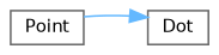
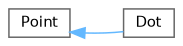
  digraph {
    rankdir=LR
    node [color=grey40 fillcolor=white fontname=Helvetica fontsize=10 shape=box style=filled]
    n1 [height=0.2 label=Point width=0.4]
    n2 [height=0.2 label=Dot width=0.4]
-   n2 -> n1 [color=steelblue1 dir=back fontname=Helvetica fontsize=10 labelfontname=Helvetica labelfontsize=10 style=solid]
+   n1 -> n2 [color=steelblue1 dir=back fontname=Helvetica fontsize=10 labelfontname=Helvetica labelfontsize=10 style=solid]
  }
